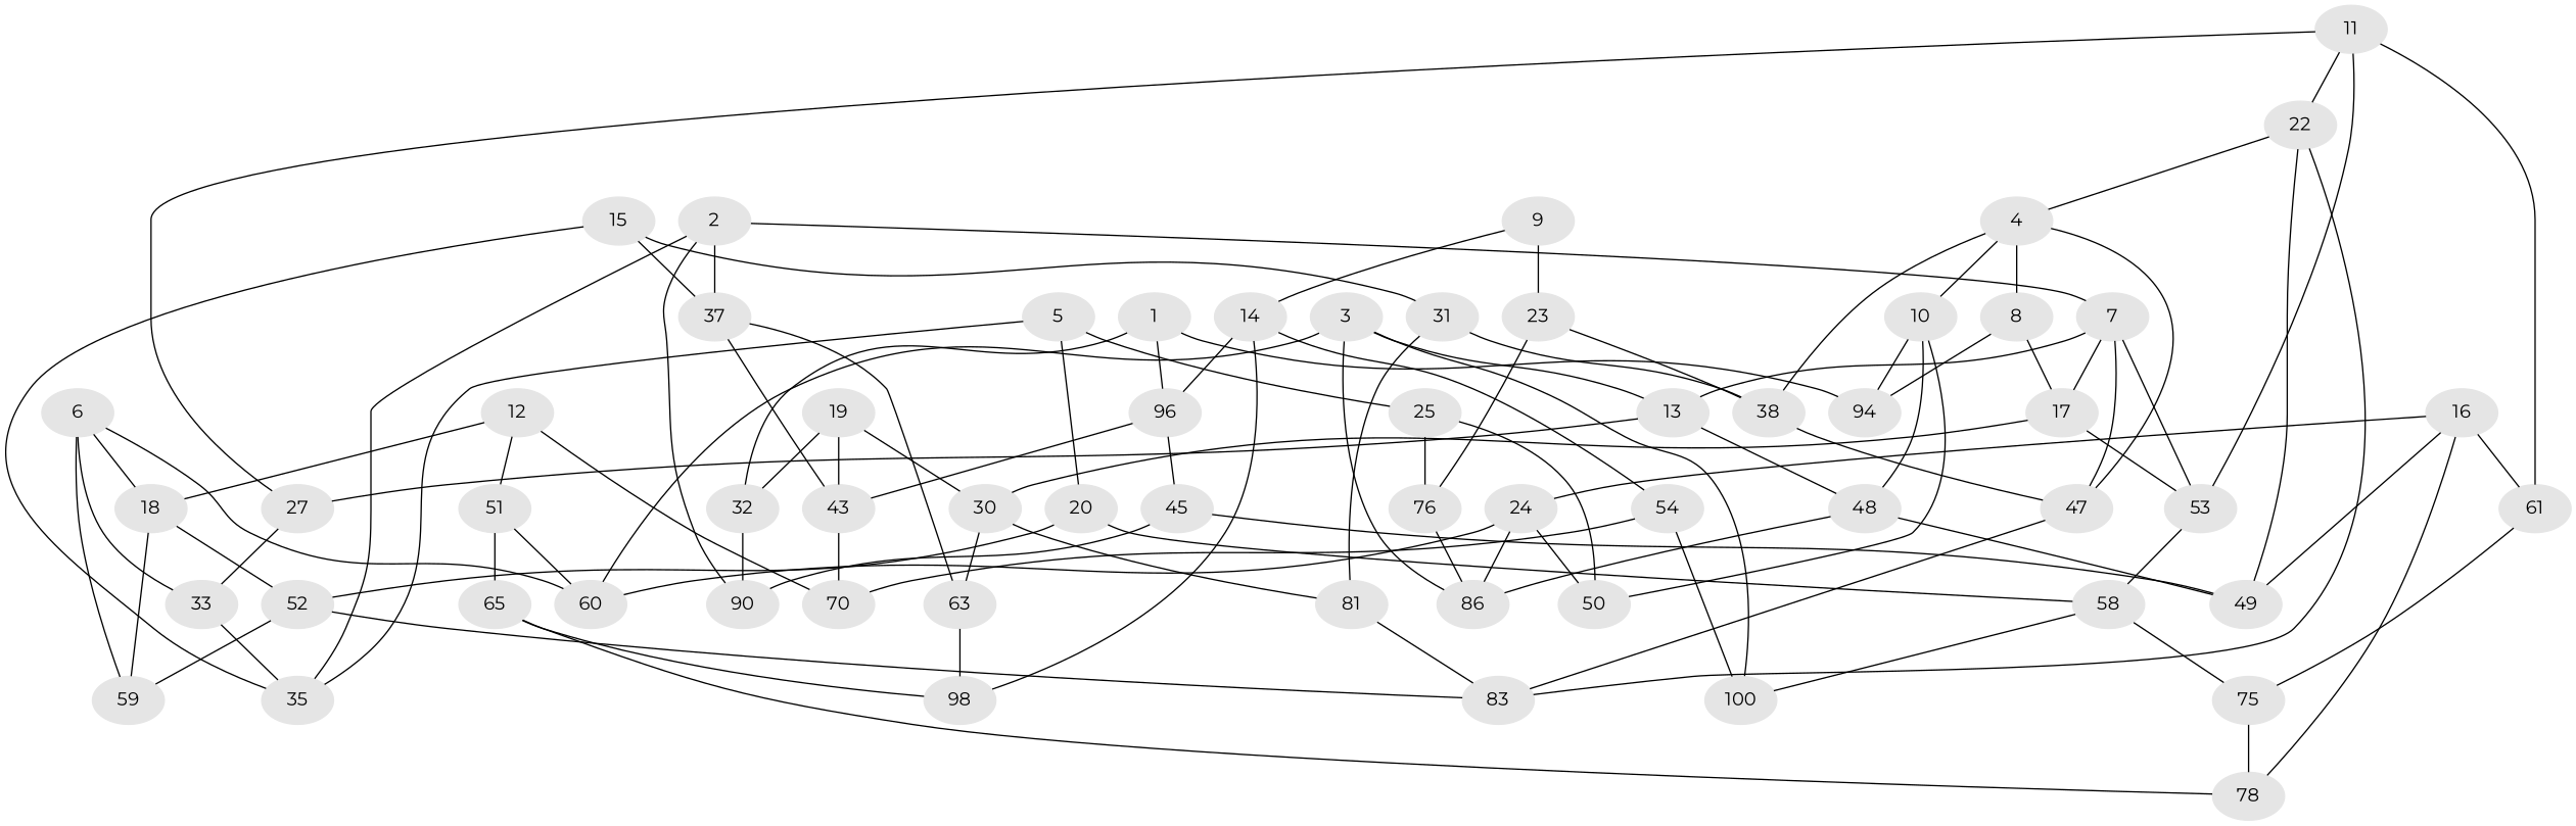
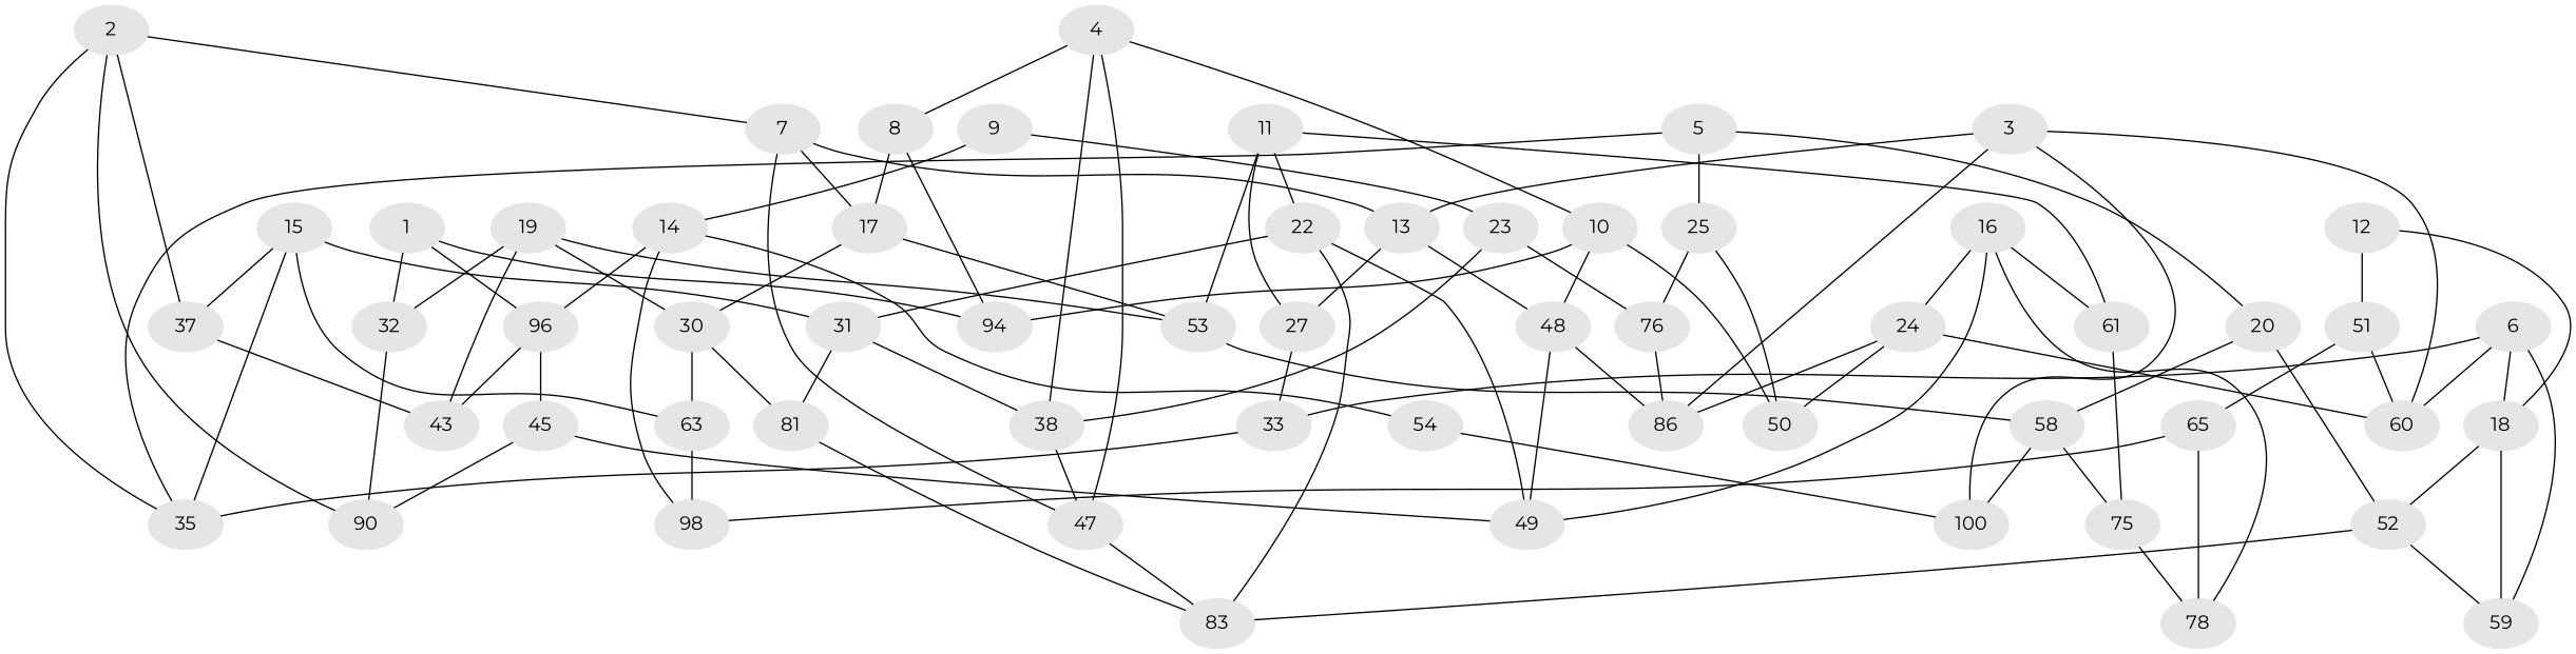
  graph {
    fontname=Montserrat
    node [color=gray90 fontname=Montserrat style=filled]
    edge [fontname=Montserrat]
    1 [super="+42"]
    n2 [label=96 super="+62"]
    32 [super="+56"]
    94
    n5 [label=43 super="+95"]
    45
    90
    2 [super="+87"]
    7 [super="+39"]
    35 [super="+84"]
    37
    13 [super="+21"]
    47 [super="+89"]
    17 [super="+68"]
    3 [super="+80"]
    60 [super="+74"]
    86 [super="+97"]
    100
    48 [super="+77"]
    27 [super="+93"]
    4 [super="+96"]
    8
    10 [super="+40"]
    38 [super="+43"]
    50
    83 [super="+88"]
    5
    20
    25 [super="+36"]
    52 [super="+69"]
    58 [super="+73"]
    76 [super="+92"]
    6 [super="+28"]
    18 [super="+41"]
    33
    59
    53 [super="+79"]
    30 [super="+71"]
    14 [super="+85"]
    54
    98
    9
    23 [super="+64"]
    49 [super="+82"]
    11 [super="+57"]
    22 [super="+55"]
    61
    31 [super="+34"]
    75
    12 [super="+66"]
    51
-   70 [super="+72"]
    65
    15 [super="+46"]
    63
    81
    16 [super="+67"]
    24 [super="+29"]
    78 [super="+91"]
    19 [super="+99"]
    1 -- n2
    1 -- 32 [weight=2]
    1 -- 94
    n2 -- n5
    n2 -- 45
    32 -- 90
-   n5 -- 70
    45 -- 90
    45 -- 49
    2 -- 90
    2 -- 7
    2 -- 35
    2 -- 37
    7 -- 13
    7 -- 47
    7 -- 17
    37 -- n5
    13 -- 48
    13 -- 27
    47 -- 83
    17 -- 53
    17 -- 30
    3 -- 13
    3 -- 60
    3 -- 86
    3 -- 100
    48 -- 86
    48 -- 49
    27 -- 33
    4 -- 47
    4 -- 8
    4 -- 10
    4 -- 38
    8 -- 94
    8 -- 17
    10 -- 94
    10 -- 48
    10 -- 50
    38 -- 47
    5 -- 35
    5 -- 20
    5 -- 25
    20 -- 52
    20 -- 58
    25 -- 50
    25 -- 76 [weight=2]
    52 -- 83
    52 -- 59
    58 -- 100
    58 -- 75
    76 -- 86
    6 -- 60
    6 -- 18
    6 -- 33
    6 -- 59
    18 -- 52
    18 -- 59
    33 -- 35
    53 -- 58
    30 -- 63
    30 -- 81
    14 -- n2
    14 -- 54
    14 -- 98
    54 -- 100
-   54 -- 70
    9 -- 14
    9 -- 23 [weight=2]
    23 -- 38
    23 -- 76
    11 -- 27
    11 -- 53
    11 -- 22
    11 -- 61
    22 -- 83
    22 -- 49
-   22 -- 4
+   22 -- 31
    61 -- 75
    31 -- 38
    31 -- 81
    75 -- 78
    12 -- 18
    12 -- 51
-   12 -- 70 [weight=2]
    51 -- 60
    51 -- 65
    65 -- 98
    65 -- 78
    15 -- 35
    15 -- 37
    15 -- 31
-   37 -- 63
+   15 -- 63
    63 -- 98
    81 -- 83
    16 -- 49
    16 -- 61
    16 -- 24
    16 -- 78
    24 -- 60
    24 -- 86
    24 -- 50
    19 -- 32
    19 -- n5
-   7 -- 53
+   19 -- 53
    19 -- 30
  }
